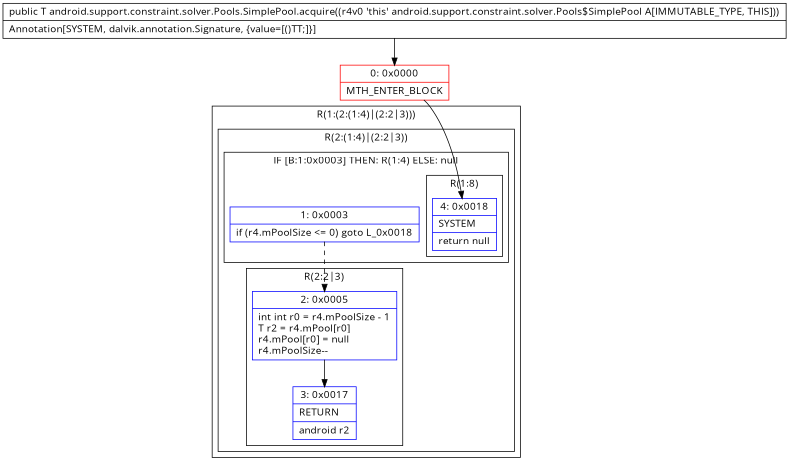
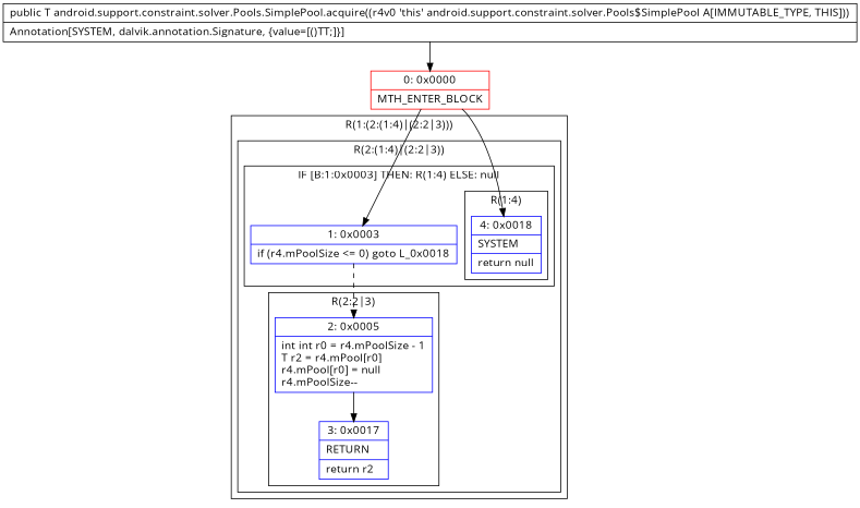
  digraph {
    fontname="Open Sans"
    node [color=blue fontname="Open Sans" shape=record]
    edge [fontname="Open Sans"]
    n1 [label="{4\:\ 0x0018|SYSTEM\l|return null\l}"]
    n2 [label="{1\:\ 0x0003|if (r4.mPoolSize \<= 0) goto L_0x0018\l}"]
    n3 [label="{2\:\ 0x0005|int int r0 = r4.mPoolSize \- 1\lT r2 = r4.mPool[r0]\lr4.mPool[r0] = null\lr4.mPoolSize\-\-\l}"]
-   n4 [label="{3\:\ 0x0017|RETURN\l|android r2\l}"]
+   n4 [label="{3\:\ 0x0017|RETURN\l|return r2\l}"]
    n5 [color=red label="{0\:\ 0x0000|MTH_ENTER_BLOCK\l}"]
    n6 [label="{public T android.support.constraint.solver.Pools.SimplePool.acquire((r4v0 'this' android.support.constraint.solver.Pools$SimplePool A[IMMUTABLE_TYPE, THIS]))  | Annotation[SYSTEM, dalvik.annotation.Signature, \{value=[()TT;]\}]\l}" color=""]
    subgraph cluster_1 {
      label="R(1:(2:(1:4)|(2:2|3)))"
      subgraph cluster_2 {
        label="R(2:(1:4)|(2:2|3))"
        subgraph cluster_3 {
          label="IF [B:1:0x0003] THEN: R(1:4) ELSE: null"
          n2
          subgraph cluster_4 {
-           label="R(1:8)"
+           label="R(1:4)"
            n1
          }
        }
        subgraph cluster_5 {
          label="R(2:2|3)"
          n3
          n4
        }
      }
    }
    n2 -> n3 [style=dashed]
    n3 -> n4
    n5 -> n1
+   n5 -> n2
    n6 -> n5
  }
